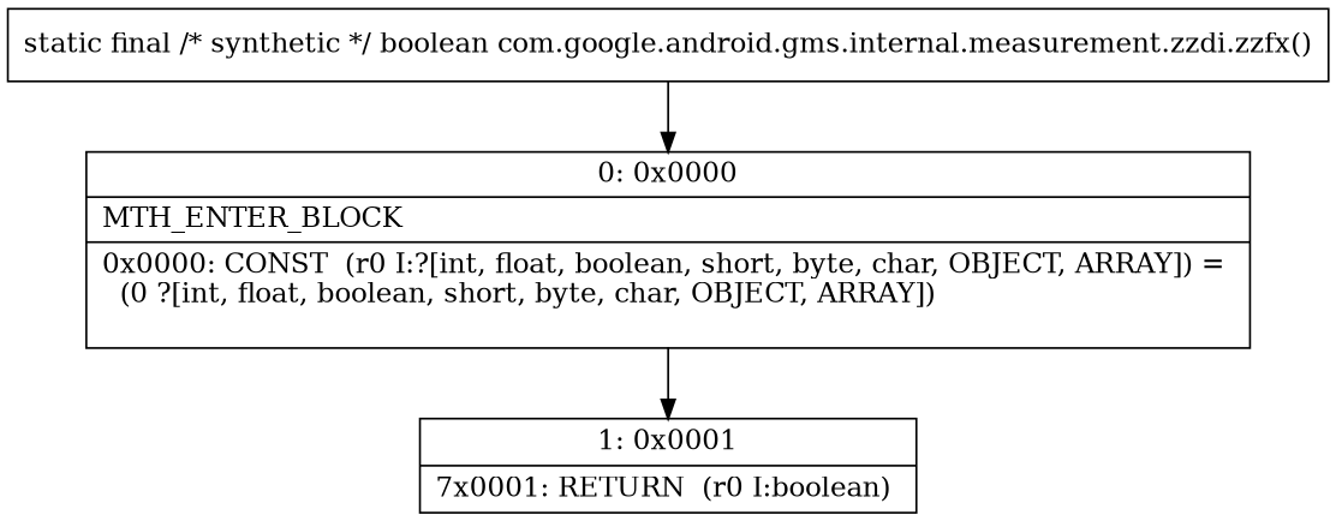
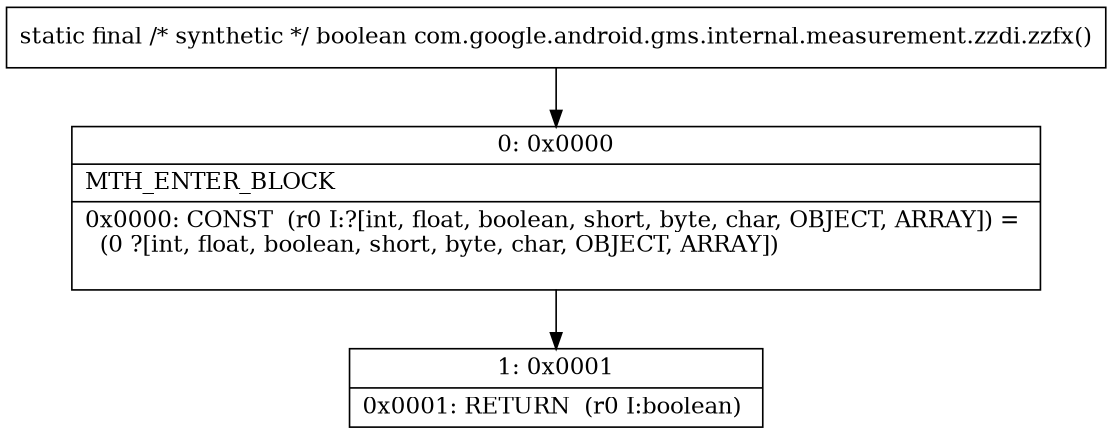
  digraph {
    node [shape=record]
    n1 [label="{0\:\ 0x0000|MTH_ENTER_BLOCK\l|0x0000: CONST  (r0 I:?[int, float, boolean, short, byte, char, OBJECT, ARRAY]) = \l  (0 ?[int, float, boolean, short, byte, char, OBJECT, ARRAY])\l \l}"]
-   n2 [label="{1\:\ 0x0001|7x0001: RETURN  (r0 I:boolean) \l}"]
+   n2 [label="{1\:\ 0x0001|0x0001: RETURN  (r0 I:boolean) \l}"]
    n3 [label="{static final \/* synthetic *\/ boolean com.google.android.gms.internal.measurement.zzdi.zzfx() }"]
    n1 -> n2
    n3 -> n1
  }
